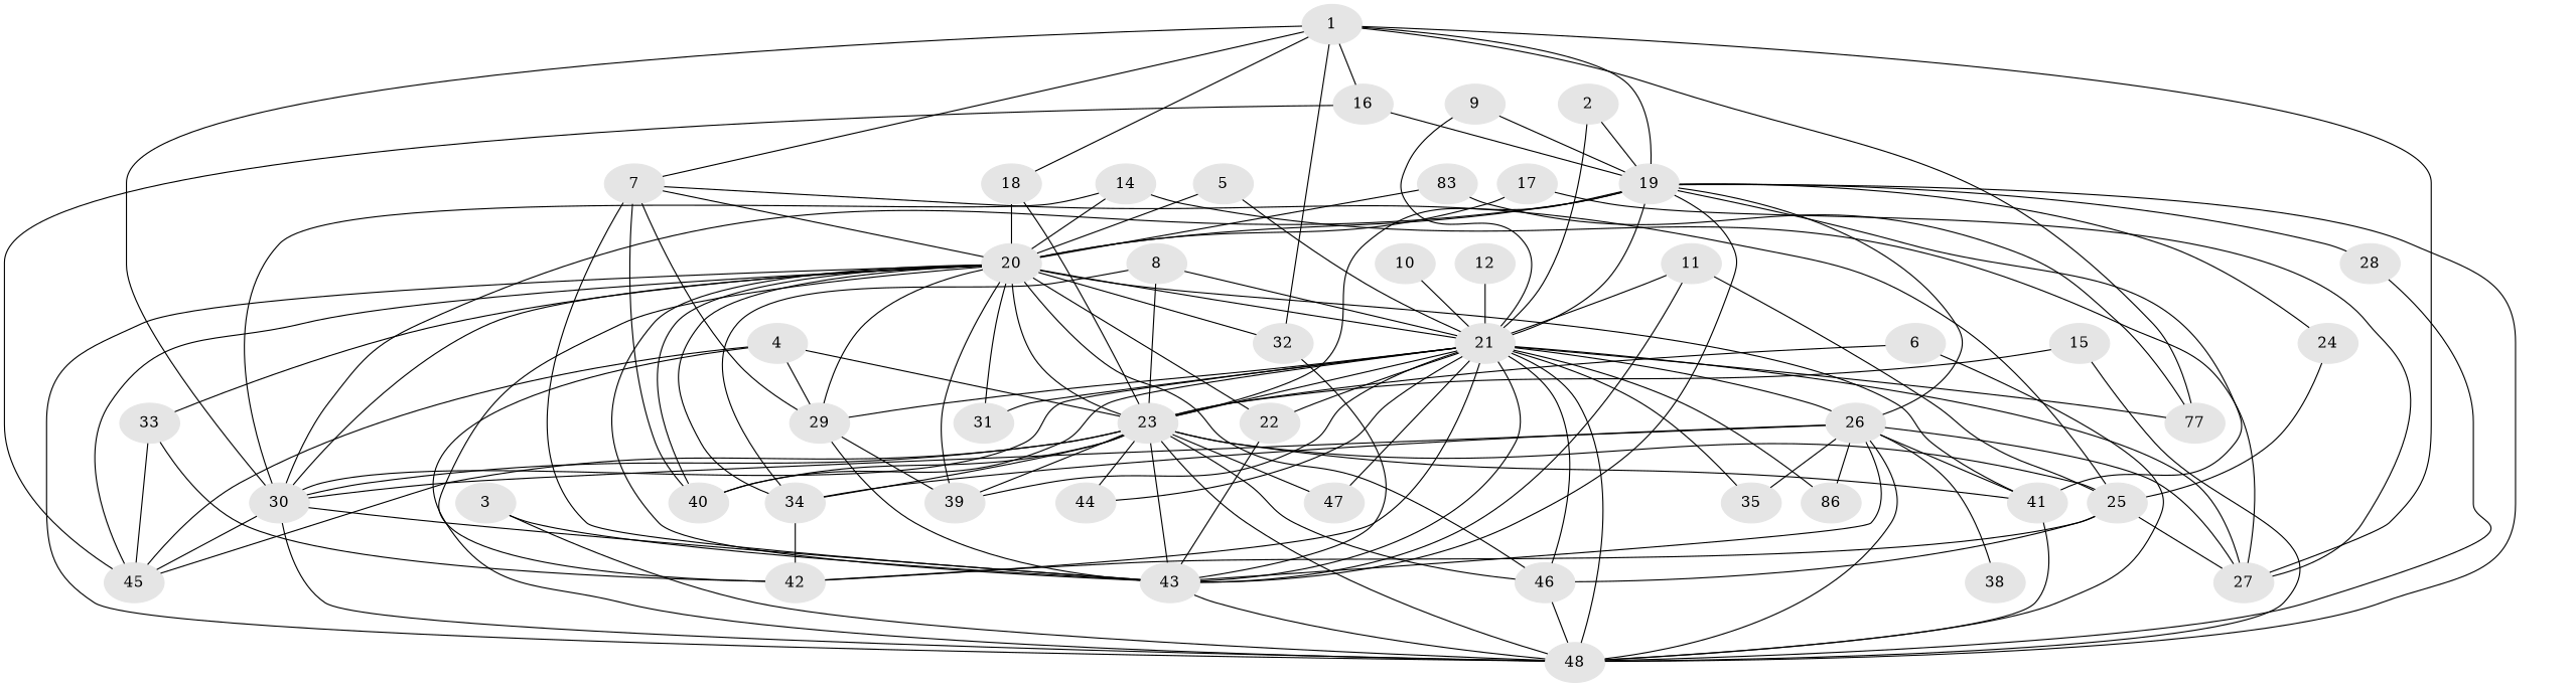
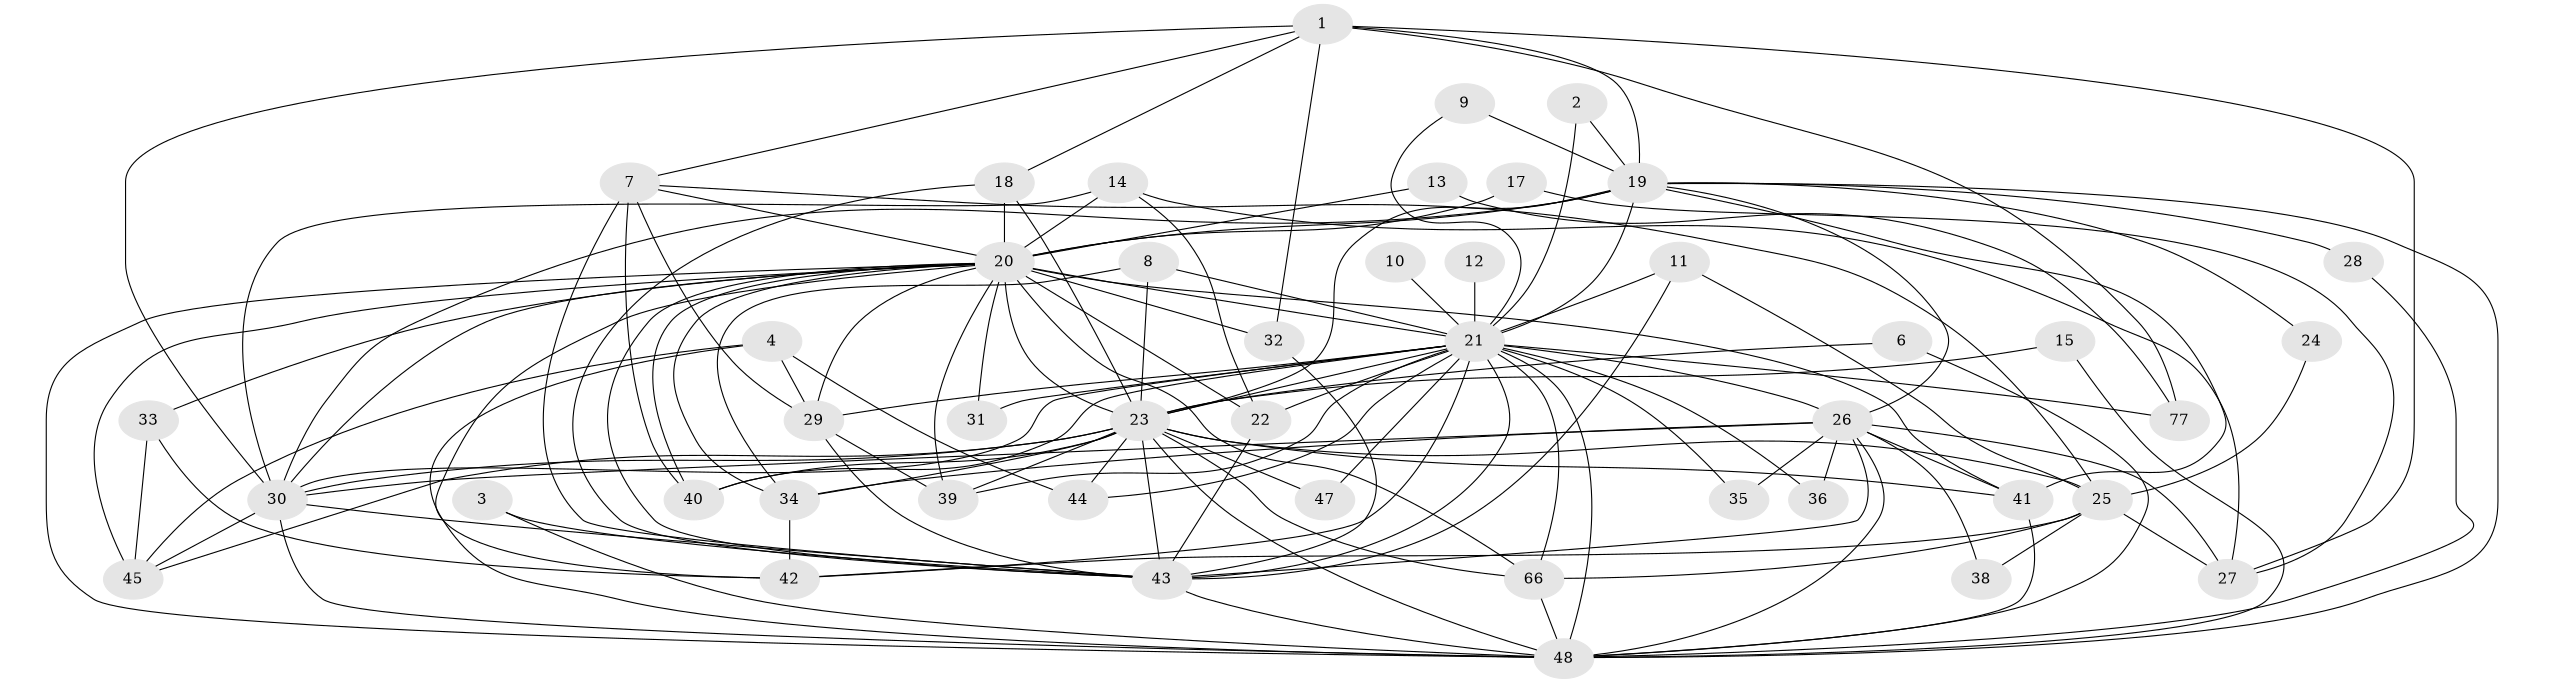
  graph {
    node [color=gray90 style=filled]
    edge [weight=1.0]
    1
    7
-   16
    18
    19
    27
    30
    32
    n9 [label=77]
    43
    29
    20
    25
    40
    45
    23
    21
    48
    24
    26
    28
    41
    2
    22
    31
    39
    42
-   46
+   46 [label=66]
    35
-   36 [label=86]
+   36
    44
    47
    3
    4
    34
-   5
    33
    6
    38
    8
    9
    10
    11
    12
-   13 [label=83]
+   13
    14
    15
    17
    1 -- 7
-   1 -- 16
    1 -- 18
    1 -- 19
    1 -- 27
    1 -- 30
    1 -- 32
    1 -- n9
    7 -- 43
    7 -- 29
    7 -- 20
    7 -- 25
    7 -- 40
-   16 -- 19
-   16 -- 45
    18 -- 20
    18 -- 23
    19 -- 30
-   19 -- 43 [weight=2.0]
+   18 -- 43 [weight=2.0]
    19 -- 20 [weight=3.0]
    19 -- 23
    19 -- 21 [weight=3.0]
    19 -- 48 [weight=2.0]
    19 -- 24
    19 -- 26
    19 -- 28
    19 -- 41
    30 -- 43
    30 -- 45
    30 -- 48
    32 -- 43
    43 -- 48 [weight=2.0]
    29 -- 43
    29 -- 39
    20 -- 30 [weight=2.0]
    20 -- 32
    20 -- 43 [weight=2.0]
    20 -- 29
    20 -- 40
    20 -- 45 [weight=2.0]
    20 -- 23 [weight=3.0]
    20 -- 21 [weight=4.0]
    20 -- 48 [weight=2.0]
    20 -- 41 [weight=2.0]
    20 -- 22
    20 -- 31
    20 -- 39
    20 -- 42
    20 -- 46
    20 -- 34
    20 -- 33 [weight=2.0]
    25 -- 27
    25 -- 42
    25 -- 46
+   25 -- 38
    23 -- 30
    23 -- 43
    23 -- 25
    23 -- 40
    23 -- 45
    23 -- 48
    23 -- 41
    23 -- 39
    23 -- 46
    23 -- 44
    23 -- 47
    23 -- 34
-   21 -- 27
    21 -- 30 [weight=2.0]
    21 -- n9 [weight=2.0]
    21 -- 43 [weight=2.0]
    21 -- 29
    21 -- 40
    21 -- 23 [weight=2.0]
    21 -- 48 [weight=2.0]
    21 -- 26 [weight=2.0]
    21 -- 22
    21 -- 31
    21 -- 39
    21 -- 42
    21 -- 46
    21 -- 35
    21 -- 36
    21 -- 44
    21 -- 47
    24 -- 25
    26 -- 27
    26 -- 30 [weight=2.0]
    26 -- 43
    26 -- 48
    26 -- 41
    26 -- 35
    26 -- 36
    26 -- 34
    26 -- 38
    28 -- 48
    41 -- 48
    2 -- 19
    2 -- 21
    22 -- 43
    46 -- 48
    3 -- 43
    3 -- 48
    4 -- 29
    4 -- 45
-   4 -- 23
+   4 -- 44
    4 -- 48
    34 -- 42
-   5 -- 20
-   5 -- 21
    33 -- 45
    33 -- 42
    6 -- 23
    6 -- 48
    8 -- 23
    8 -- 21
    8 -- 34
    9 -- 19
    9 -- 21
    10 -- 21 [weight=2.0]
    11 -- 43
    11 -- 25
    11 -- 21
    12 -- 21
    13 -- n9
    13 -- 20
    14 -- 27
    14 -- 30
    14 -- 20
+   14 -- 22
    15 -- 23
    15 -- 48
    17 -- 27
    17 -- 20
  }
